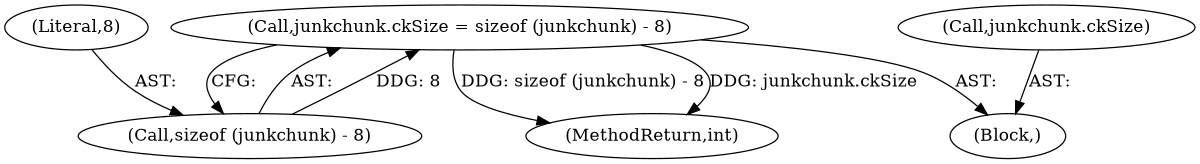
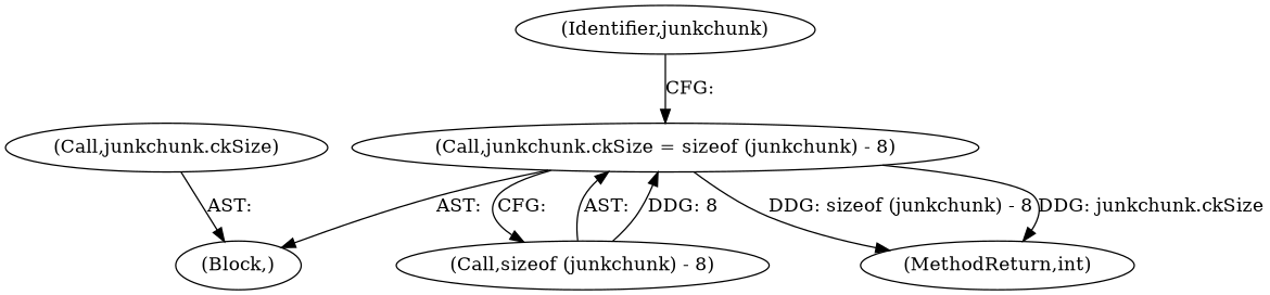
  digraph {
    n1 [label="(Call,junkchunk.ckSize = sizeof (junkchunk) - 8)"]
    n2 [label="(Call,sizeof (junkchunk) - 8)"]
    n3 [label="(Block,)"]
    n4 [label="(MethodReturn,int)"]
-   n5 [label="(Literal,8)"]
    n6 [label="(Call,junkchunk.ckSize)"]
+   n7 [label="(Identifier,junkchunk)"]
    n1 -> n2 [label="CFG: "]
    n1 -> n3 [label="AST: "]
    n1 -> n4 [label="DDG: sizeof (junkchunk) - 8"]
    n1 -> n4 [label="DDG: junkchunk.ckSize"]
    n2 -> n1 [label="AST: "]
    n2 -> n1 [label="DDG: 8"]
-   n5 -> n2 [label="AST: "]
    n6 -> n3 [label="AST: "]
+   n7 -> n1 [label="CFG: "]
  }
